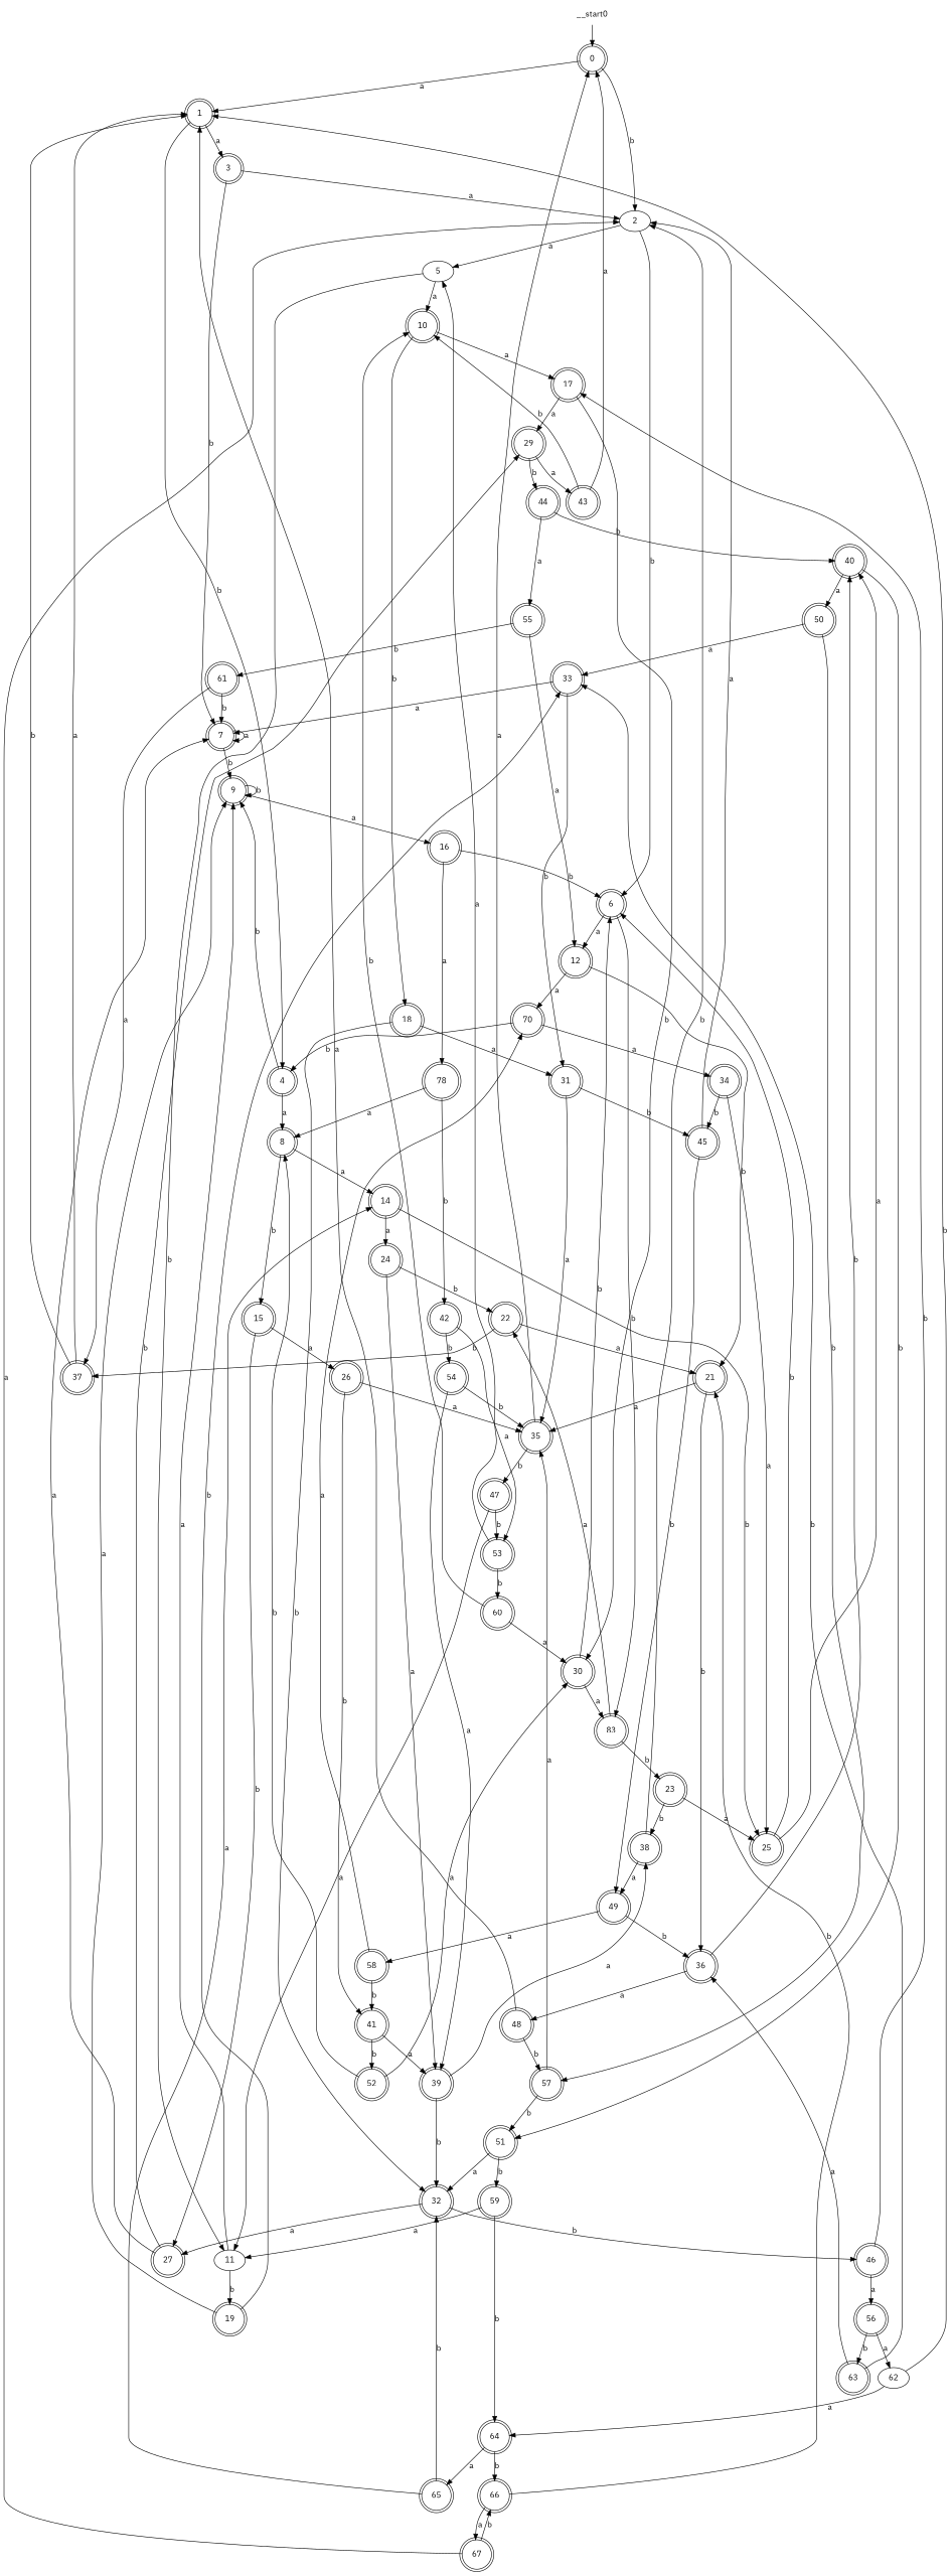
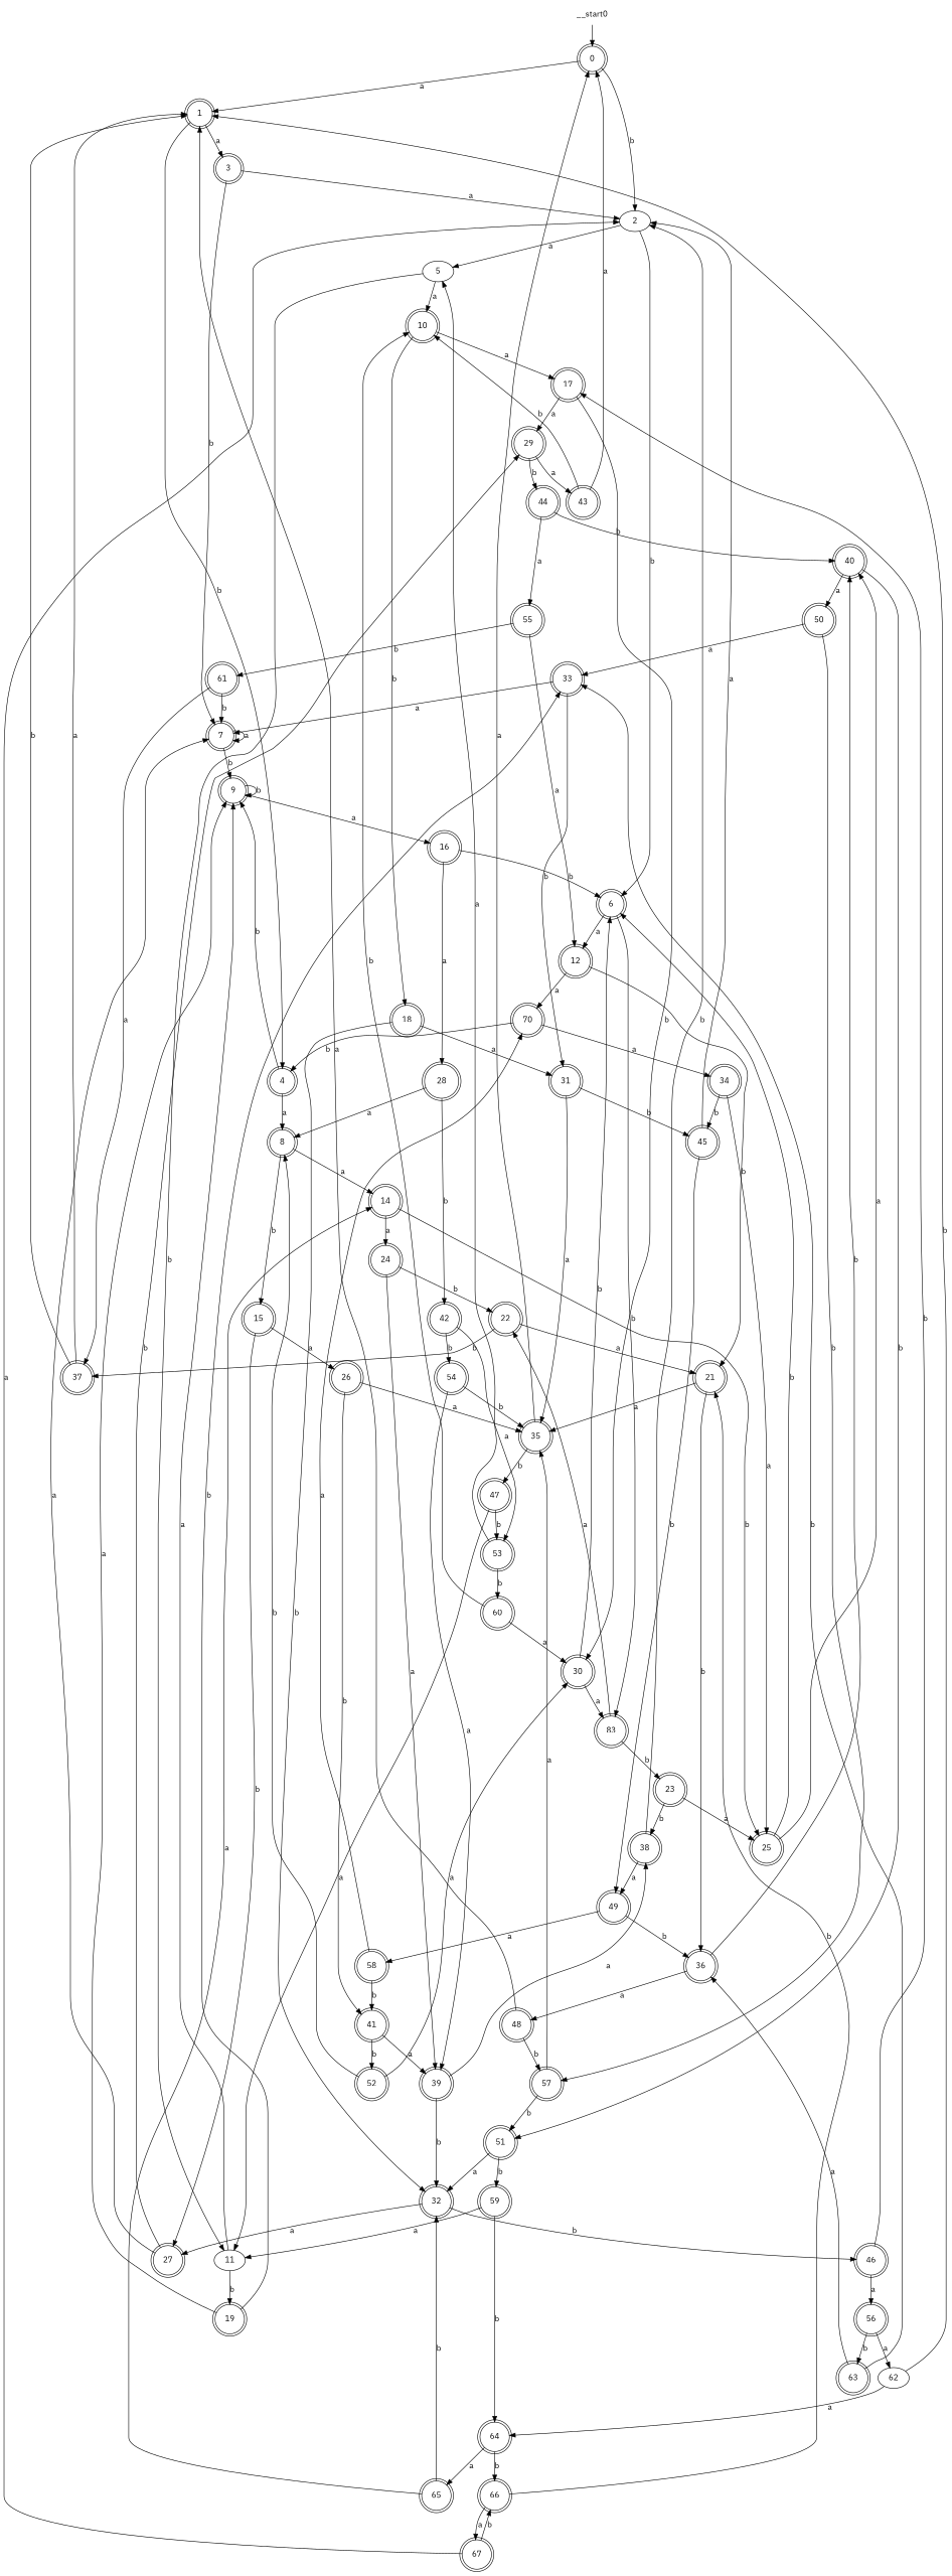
  digraph {
    fontname="IBM Plex Sans"
    node [fontname="IBM Plex Sans" shape=doublecircle]
    edge [fontname="IBM Plex Sans"]
    __start0 [shape=none]
    0
    1
    2 [shape=""]
    3
    4
    5 [shape=""]
    6
    7
    8
    9
    10
    11 [shape=""]
    12
    n15 [label=83]
    14
    15
    16
    17
    18
    19
    n22 [label=70]
    21
    22
    23
    24
    25
    26
    27
-   28 [label=78]
+   28
    29
    30
    31
    32
    33
    34
    35
    36
    37
    38
    39
    40
    41
    42
    43
    44
    45
    46
    47
    48
    49
    50
    51
    52
    53
    54
    55
    56
    57
    58
    59
    60
    61
    62 [shape=""]
    63
    64
    65
    66
    67
    __start0 -> 0
    0 -> 1 [label=a]
    0 -> 2 [label=b]
    1 -> 3 [label=a]
    1 -> 4 [label=b]
    2 -> 5 [label=a]
    2 -> 6 [label=b]
    3 -> 2 [label=a]
    3 -> 7 [label=b]
    4 -> 8 [label=a]
    4 -> 9 [label=b]
    5 -> 10 [label=a]
    5 -> 11 [label=b]
    6 -> 12 [label=a]
    6 -> n15 [label=b]
    7 -> 7 [label=a]
    7 -> 9 [label=b]
    8 -> 14 [label=a]
    8 -> 15 [label=b]
    9 -> 9 [label=b]
    9 -> 16 [label=a]
    10 -> 17 [label=a]
    10 -> 18 [label=b]
    11 -> 9 [label=a]
    11 -> 19 [label=b]
    12 -> n22 [label=a]
    12 -> 21 [label=b]
    n15 -> 22 [label=a]
    n15 -> 23 [label=b]
    14 -> 24 [label=a]
    14 -> 25 [label=b]
    15 -> 26 [label=a]
    15 -> 27 [label=b]
    16 -> 6 [label=b]
    16 -> 28 [label=a]
    17 -> 29 [label=a]
    17 -> 30 [label=b]
    18 -> 31 [label=a]
    18 -> 32 [label=b]
    19 -> 9 [label=a]
    19 -> 33 [label=b]
    n22 -> 4 [label=b]
    n22 -> 34 [label=a]
    21 -> 35 [label=a]
    21 -> 36 [label=b]
    22 -> 21 [label=a]
    22 -> 37 [label=b]
    23 -> 25 [label=a]
    23 -> 38 [label=b]
    24 -> 22 [label=b]
    24 -> 39 [label=a]
    25 -> 6 [label=b]
    25 -> 40 [label=a]
    26 -> 35 [label=a]
    26 -> 41 [label=b]
    27 -> 7 [label=a]
    27 -> 29 [label=b]
    28 -> 8 [label=a]
    28 -> 42 [label=b]
    29 -> 43 [label=a]
    29 -> 44 [label=b]
    30 -> 6 [label=b]
    30 -> n15 [label=a]
    31 -> 35 [label=a]
    31 -> 45 [label=b]
    32 -> 27 [label=a]
    32 -> 46 [label=b]
    33 -> 7 [label=a]
    33 -> 31 [label=b]
    34 -> 25 [label=a]
    34 -> 45 [label=b]
    35 -> 0 [label=a]
    35 -> 47 [label=b]
    36 -> 40 [label=b]
    36 -> 48 [label=a]
    37 -> 1 [label=a]
    37 -> 1 [label=b]
    38 -> 2 [label=b]
    38 -> 49 [label=a]
    39 -> 32 [label=b]
    39 -> 38 [label=a]
    40 -> 50 [label=a]
    40 -> 51 [label=b]
    41 -> 39 [label=a]
    41 -> 52 [label=b]
    42 -> 53 [label=a]
    42 -> 54 [label=b]
    43 -> 0 [label=a]
    43 -> 10 [label=b]
    44 -> 40 [label=b]
    44 -> 55 [label=a]
    45 -> 2 [label=a]
    45 -> 49 [label=b]
    46 -> 17 [label=b]
    46 -> 56 [label=a]
    47 -> 11 [label=a]
    47 -> 53 [label=b]
    48 -> 1 [label=a]
    48 -> 57 [label=b]
    49 -> 36 [label=b]
    49 -> 58 [label=a]
    50 -> 33 [label=a]
    50 -> 57 [label=b]
    51 -> 32 [label=a]
    51 -> 59 [label=b]
    52 -> 8 [label=b]
    52 -> 30 [label=a]
    53 -> 5 [label=a]
    53 -> 60 [label=b]
    54 -> 35 [label=b]
    54 -> 39 [label=a]
    55 -> 12 [label=a]
    55 -> 61 [label=b]
    56 -> 62 [label=a]
    56 -> 63 [label=b]
    57 -> 35 [label=a]
    57 -> 51 [label=b]
    58 -> n22 [label=a]
    58 -> 41 [label=b]
    59 -> 11 [label=a]
    59 -> 64 [label=b]
    60 -> 10 [label=b]
    60 -> 30 [label=a]
    61 -> 7 [label=b]
    61 -> 37 [label=a]
    62 -> 1 [label=b]
    62 -> 64 [label=a]
    63 -> 33 [label=b]
    63 -> 36 [label=a]
    64 -> 65 [label=a]
    64 -> 66 [label=b]
    65 -> 14 [label=a]
    65 -> 32 [label=b]
    66 -> 21 [label=b]
    66 -> 67 [label=a]
    67 -> 2 [label=a]
    67 -> 66 [label=b]
  }
